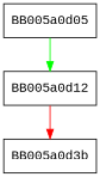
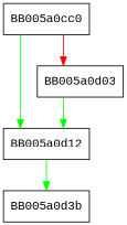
  digraph {
    fontname="Liberation Mono"
    splines=ortho
    node [fontname="Liberation Mono" shape=box]
    edge [color=green fontname="Liberation Mono"]
+   BB005a0cc0
    BB005a0d12
-   BB005a0d03 [label=BB005a0d05]
+   BB005a0d03
    BB005a0d3b
-   BB005a0d12 -> BB005a0d3b [color=red]
+   BB005a0cc0 -> BB005a0d12
+   BB005a0cc0 -> BB005a0d03 [color=red]
+   BB005a0d12 -> BB005a0d3b
    BB005a0d03 -> BB005a0d12
  }
